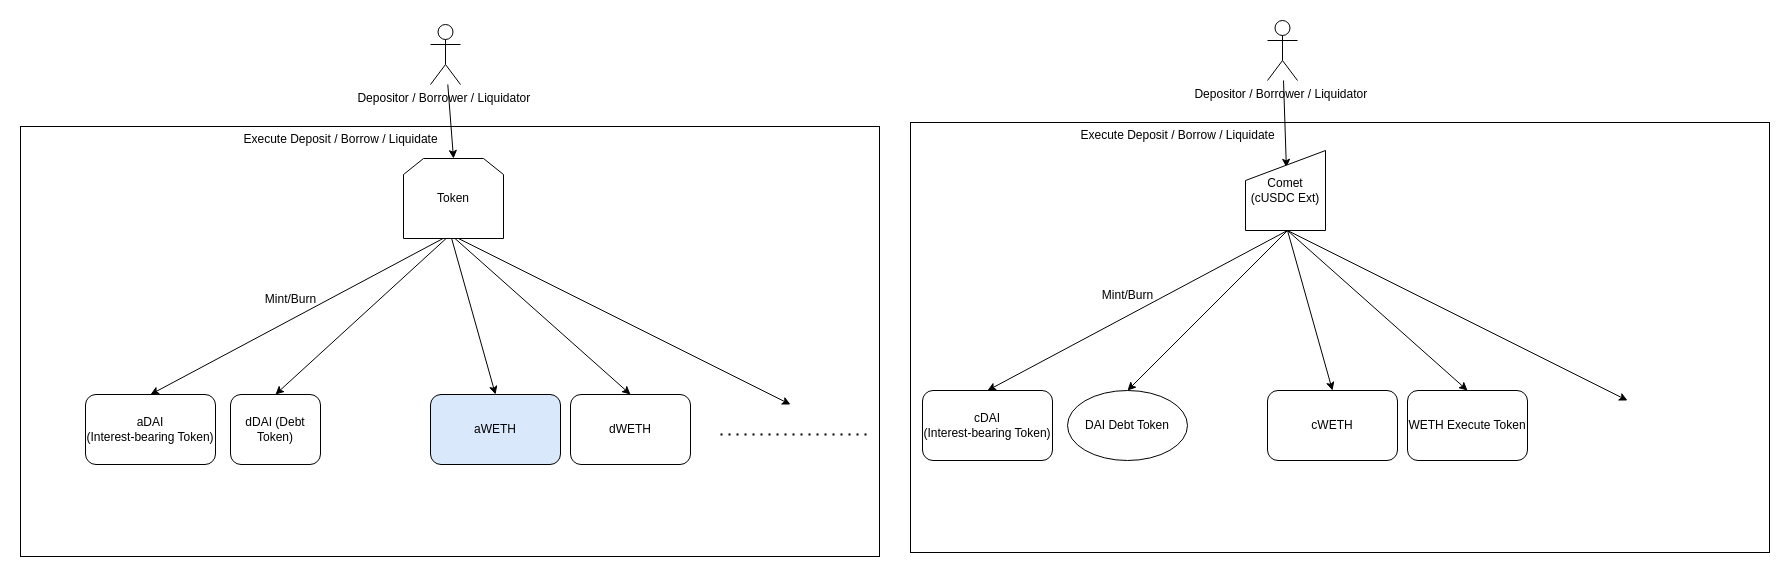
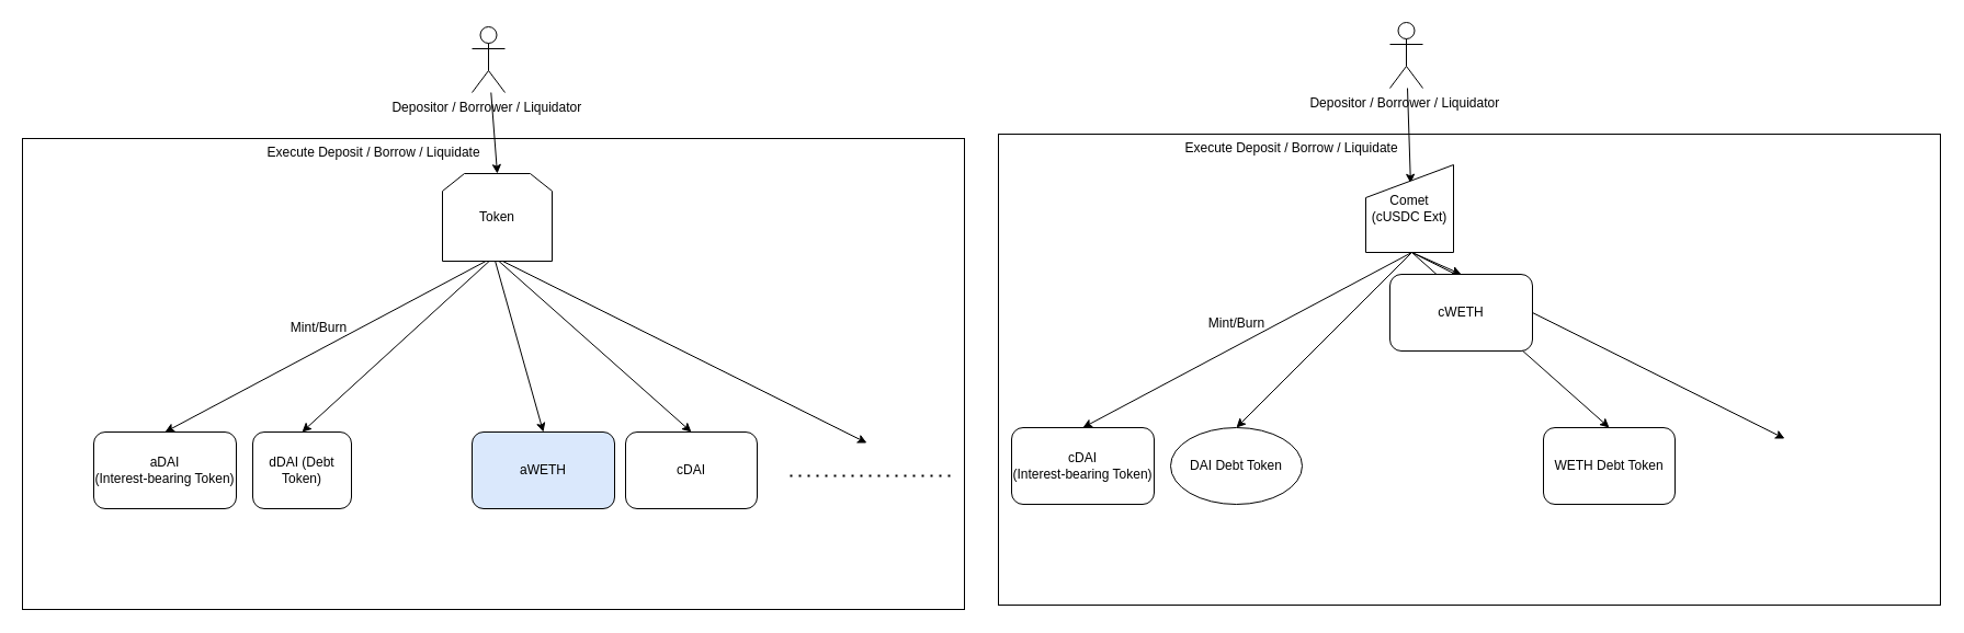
  <mxCell id="0" />
  <mxCell id="1" parent="0" />
  <mxCell id="2" value="" style="rounded=0;whiteSpace=wrap;html=1;" parent="1" vertex="1"><mxGeometry x="910" y="122" width="859" height="430" as="geometry" /></mxCell>
  <mxCell id="3" value="" style="rounded=0;whiteSpace=wrap;html=1;" parent="1" vertex="1"><mxGeometry x="20" y="126" width="859" height="430" as="geometry" /></mxCell>
  <mxCell id="4" style="edgeStyle=none;html=1;entryX=0.5;entryY=0;entryDx=0;entryDy=0;exitX=0.5;exitY=1;exitDx=0;exitDy=0;" parent="1" target="8" edge="1"><mxGeometry relative="1" as="geometry"><mxPoint x="240" y="364" as="targetPoint" /><mxPoint x="450" y="234" as="sourcePoint" /></mxGeometry></mxCell>
  <mxCell id="5" style="edgeStyle=none;html=1;entryX=0.5;entryY=0;entryDx=0;entryDy=0;" parent="1" target="12" edge="1"><mxGeometry relative="1" as="geometry"><mxPoint x="450" y="234" as="sourcePoint" /></mxGeometry></mxCell>
  <mxCell id="6" style="edgeStyle=none;html=1;entryX=0.5;entryY=0;entryDx=0;entryDy=0;exitX=0.5;exitY=1;exitDx=0;exitDy=0;" parent="1" target="11" edge="1"><mxGeometry relative="1" as="geometry"><mxPoint x="450" y="234" as="sourcePoint" /></mxGeometry></mxCell>
  <mxCell id="7" style="edgeStyle=none;html=1;exitX=0.5;exitY=1;exitDx=0;exitDy=0;" parent="1" edge="1"><mxGeometry relative="1" as="geometry"><mxPoint x="790" y="404" as="targetPoint" /><mxPoint x="450" y="234" as="sourcePoint" /></mxGeometry></mxCell>
  <mxCell id="8" value="aDAI &lt;br&gt;(Interest-bearing Token)" style="rounded=1;whiteSpace=wrap;html=1;" parent="1" vertex="1"><mxGeometry x="85" y="394" width="130" height="70" as="geometry" /></mxCell>
  <mxCell id="9" value="dDAI (Debt Token)" style="rounded=1;whiteSpace=wrap;html=1;" parent="1" vertex="1"><mxGeometry x="230" y="394" width="90" height="70" as="geometry" /></mxCell>
  <mxCell id="10" style="edgeStyle=none;html=1;entryX=0.5;entryY=0;entryDx=0;entryDy=0;exitX=0.5;exitY=1;exitDx=0;exitDy=0;" parent="1" target="9" edge="1"><mxGeometry relative="1" as="geometry"><mxPoint x="160" y="404" as="targetPoint" /><mxPoint x="450" y="234" as="sourcePoint" /></mxGeometry></mxCell>
- <mxCell id="11" value="dWETH" style="rounded=1;whiteSpace=wrap;html=1;" parent="1" vertex="1"><mxGeometry x="570" y="394" width="120" height="70" as="geometry" /></mxCell>
+ <mxCell id="11" value="cDAI" style="rounded=1;whiteSpace=wrap;html=1;" parent="1" vertex="1"><mxGeometry x="570" y="394" width="120" height="70" as="geometry" /></mxCell>
  <mxCell id="12" value="aWETH" style="rounded=1;whiteSpace=wrap;html=1;fillColor=#dae8fc;" parent="1" vertex="1"><mxGeometry x="430" y="394" width="130" height="70" as="geometry" /></mxCell>
  <mxCell id="13" value="" style="endArrow=none;dashed=1;html=1;dashPattern=1 3;strokeWidth=2;" parent="1" edge="1"><mxGeometry width="50" height="50" relative="1" as="geometry"><mxPoint x="720" y="434" as="sourcePoint" /><mxPoint x="870" y="434" as="targetPoint" /></mxGeometry></mxCell>
  <mxCell id="14" value="Mint/Burn" style="text;html=1;align=center;verticalAlign=middle;resizable=0;points=[];autosize=1;strokeColor=none;fillColor=none;" parent="1" vertex="1"><mxGeometry x="255" y="284" width="70" height="30" as="geometry" /></mxCell>
  <mxCell id="15" value="" style="edgeStyle=none;html=1;entryX=0.5;entryY=0;entryDx=0;entryDy=0;" parent="1" source="16" target="31" edge="1"><mxGeometry relative="1" as="geometry"><mxPoint x="449" y="174" as="targetPoint" /></mxGeometry></mxCell>
  <mxCell id="16" value="Depositor / Borrower / Liquidator&amp;nbsp;" style="shape=umlActor;verticalLabelPosition=bottom;verticalAlign=top;html=1;outlineConnect=0;" parent="1" vertex="1"><mxGeometry x="430" y="24" width="30" height="60" as="geometry" /></mxCell>
  <mxCell id="17" value="Execute Deposit / Borrow / Liquidate" style="text;html=1;align=center;verticalAlign=middle;resizable=0;points=[];autosize=1;strokeColor=none;fillColor=none;" parent="1" vertex="1"><mxGeometry x="230" y="124" width="220" height="30" as="geometry" /></mxCell>
  <mxCell id="18" style="edgeStyle=none;html=1;entryX=0.5;entryY=0;entryDx=0;entryDy=0;exitX=0.5;exitY=1;exitDx=0;exitDy=0;" parent="1" target="22" edge="1"><mxGeometry relative="1" as="geometry"><mxPoint x="1077" y="360" as="targetPoint" /><mxPoint x="1287" y="230" as="sourcePoint" /></mxGeometry></mxCell>
  <mxCell id="19" style="edgeStyle=none;html=1;entryX=0.5;entryY=0;entryDx=0;entryDy=0;" parent="1" target="26" edge="1"><mxGeometry relative="1" as="geometry"><mxPoint x="1287" y="230" as="sourcePoint" /></mxGeometry></mxCell>
  <mxCell id="20" style="edgeStyle=none;html=1;entryX=0.5;entryY=0;entryDx=0;entryDy=0;exitX=0.5;exitY=1;exitDx=0;exitDy=0;" parent="1" target="25" edge="1"><mxGeometry relative="1" as="geometry"><mxPoint x="1287" y="230" as="sourcePoint" /></mxGeometry></mxCell>
  <mxCell id="21" style="edgeStyle=none;html=1;exitX=0.5;exitY=1;exitDx=0;exitDy=0;" parent="1" edge="1"><mxGeometry relative="1" as="geometry"><mxPoint x="1627" y="400" as="targetPoint" /><mxPoint x="1287" y="230" as="sourcePoint" /></mxGeometry></mxCell>
  <mxCell id="22" value="cDAI &lt;br&gt;(Interest-bearing Token)" style="rounded=1;whiteSpace=wrap;html=1;" parent="1" vertex="1"><mxGeometry x="922" y="390" width="130" height="70" as="geometry" /></mxCell>
  <mxCell id="23" value="DAI Debt Token" style="ellipse;whiteSpace=wrap;html=1;" parent="1" vertex="1"><mxGeometry x="1067" y="390" width="120" height="70" as="geometry" /></mxCell>
  <mxCell id="24" style="edgeStyle=none;html=1;entryX=0.5;entryY=0;entryDx=0;entryDy=0;exitX=0.5;exitY=1;exitDx=0;exitDy=0;" parent="1" target="23" edge="1"><mxGeometry relative="1" as="geometry"><mxPoint x="997" y="400" as="targetPoint" /><mxPoint x="1287" y="230" as="sourcePoint" /></mxGeometry></mxCell>
- <mxCell id="25" value="WETH Execute Token" style="rounded=1;whiteSpace=wrap;html=1;" parent="1" vertex="1"><mxGeometry x="1407" y="390" width="120" height="70" as="geometry" /></mxCell>
- <mxCell id="26" value="cWETH" style="rounded=1;whiteSpace=wrap;html=1;" parent="1" vertex="1"><mxGeometry x="1267" y="390" width="130" height="70" as="geometry" /></mxCell>
+ <mxCell id="25" value="WETH Debt Token" style="rounded=1;whiteSpace=wrap;html=1;" parent="1" vertex="1"><mxGeometry x="1407" y="390" width="120" height="70" as="geometry" /></mxCell>
+ <mxCell id="26" value="cWETH" style="rounded=1;whiteSpace=wrap;html=1;" parent="1" vertex="1"><mxGeometry x="1267" y="250" width="130" height="70" as="geometry" /></mxCell>
  <mxCell id="27" value="Mint/Burn" style="text;html=1;align=center;verticalAlign=middle;resizable=0;points=[];autosize=1;strokeColor=none;fillColor=none;" parent="1" vertex="1"><mxGeometry x="1092" y="280" width="70" height="30" as="geometry" /></mxCell>
  <mxCell id="28" value="" style="edgeStyle=none;html=1;entryX=0.511;entryY=0.21;entryDx=0;entryDy=0;entryPerimeter=0;" parent="1" source="29" target="32" edge="1"><mxGeometry relative="1" as="geometry"><mxPoint x="1286" y="170" as="targetPoint" /></mxGeometry></mxCell>
  <mxCell id="29" value="Depositor / Borrower / Liquidator&amp;nbsp;" style="shape=umlActor;verticalLabelPosition=bottom;verticalAlign=top;html=1;outlineConnect=0;" parent="1" vertex="1"><mxGeometry x="1267" y="20" width="30" height="60" as="geometry" /></mxCell>
  <mxCell id="30" value="Execute Deposit / Borrow / Liquidate" style="text;html=1;align=center;verticalAlign=middle;resizable=0;points=[];autosize=1;strokeColor=none;fillColor=none;" parent="1" vertex="1"><mxGeometry x="1067" y="120" width="220" height="30" as="geometry" /></mxCell>
  <mxCell id="31" value="Token" style="shape=loopLimit;whiteSpace=wrap;html=1;" parent="1" vertex="1"><mxGeometry x="403" y="158" width="100" height="80" as="geometry" /></mxCell>
  <mxCell id="32" value="Comet (cUSDC Ext)" style="shape=manualInput;whiteSpace=wrap;html=1;" parent="1" vertex="1"><mxGeometry x="1245" y="150" width="80" height="80" as="geometry" /></mxCell>
